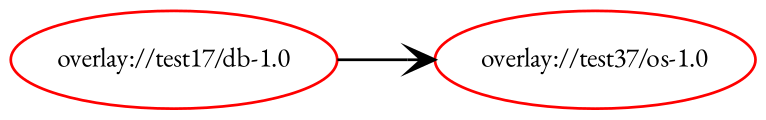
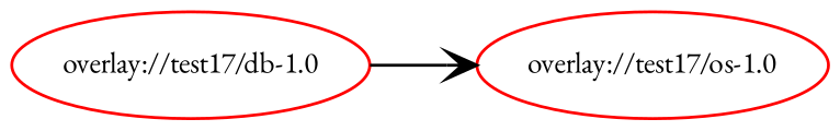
  digraph {
    compound=true
    concentrate=true
    newrank=true
    rankdir=LR
    fontname="EB Garamond"
    node [color=red fontname="EB Garamond" fontsize=10]
    "overlay://test17/db-1.0"
-   "overlay://test17/os-1.0" [label="overlay://test37/os-1.0"]
+   "overlay://test17/os-1.0"
    "overlay://test17/db-1.0" -> "overlay://test17/os-1.0" [arrowhead=vee fontname="EB Garamond"]
  }
